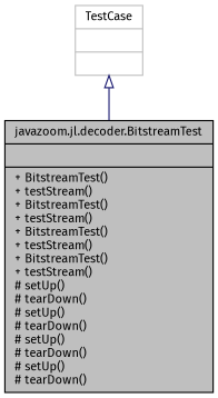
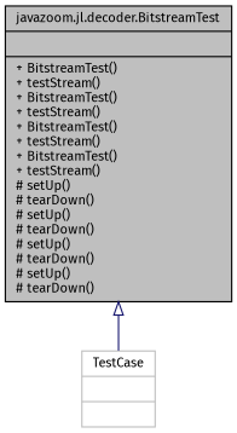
  digraph {
    fontname="Fira Sans"
    node [fontname="Fira Sans" fontsize=10 shape=record style=filled]
    n1 [color=black fillcolor=grey75 fontcolor=black height=0.2 label="{javazoom.jl.decoder.BitstreamTest\n||+ BitstreamTest()\l+ testStream()\l+ BitstreamTest()\l+ testStream()\l+ BitstreamTest()\l+ testStream()\l+ BitstreamTest()\l+ testStream()\l# setUp()\l# tearDown()\l# setUp()\l# tearDown()\l# setUp()\l# tearDown()\l# setUp()\l# tearDown()\l}" width=0.4]
    n2 [color=grey75 fillcolor=white height=0.2 label="{TestCase\n||}" width=0.4]
-   n2 -> n1 [arrowtail=onormal color=midnightblue dir=back fontname="Fira Sans" fontsize=10 labelfontname=Helvetica labelfontsize=10 style=solid]
+   n1 -> n2 [arrowtail=onormal color=midnightblue dir=back fontname="Fira Sans" fontsize=10 labelfontname=Helvetica labelfontsize=10 style=solid]
  }
